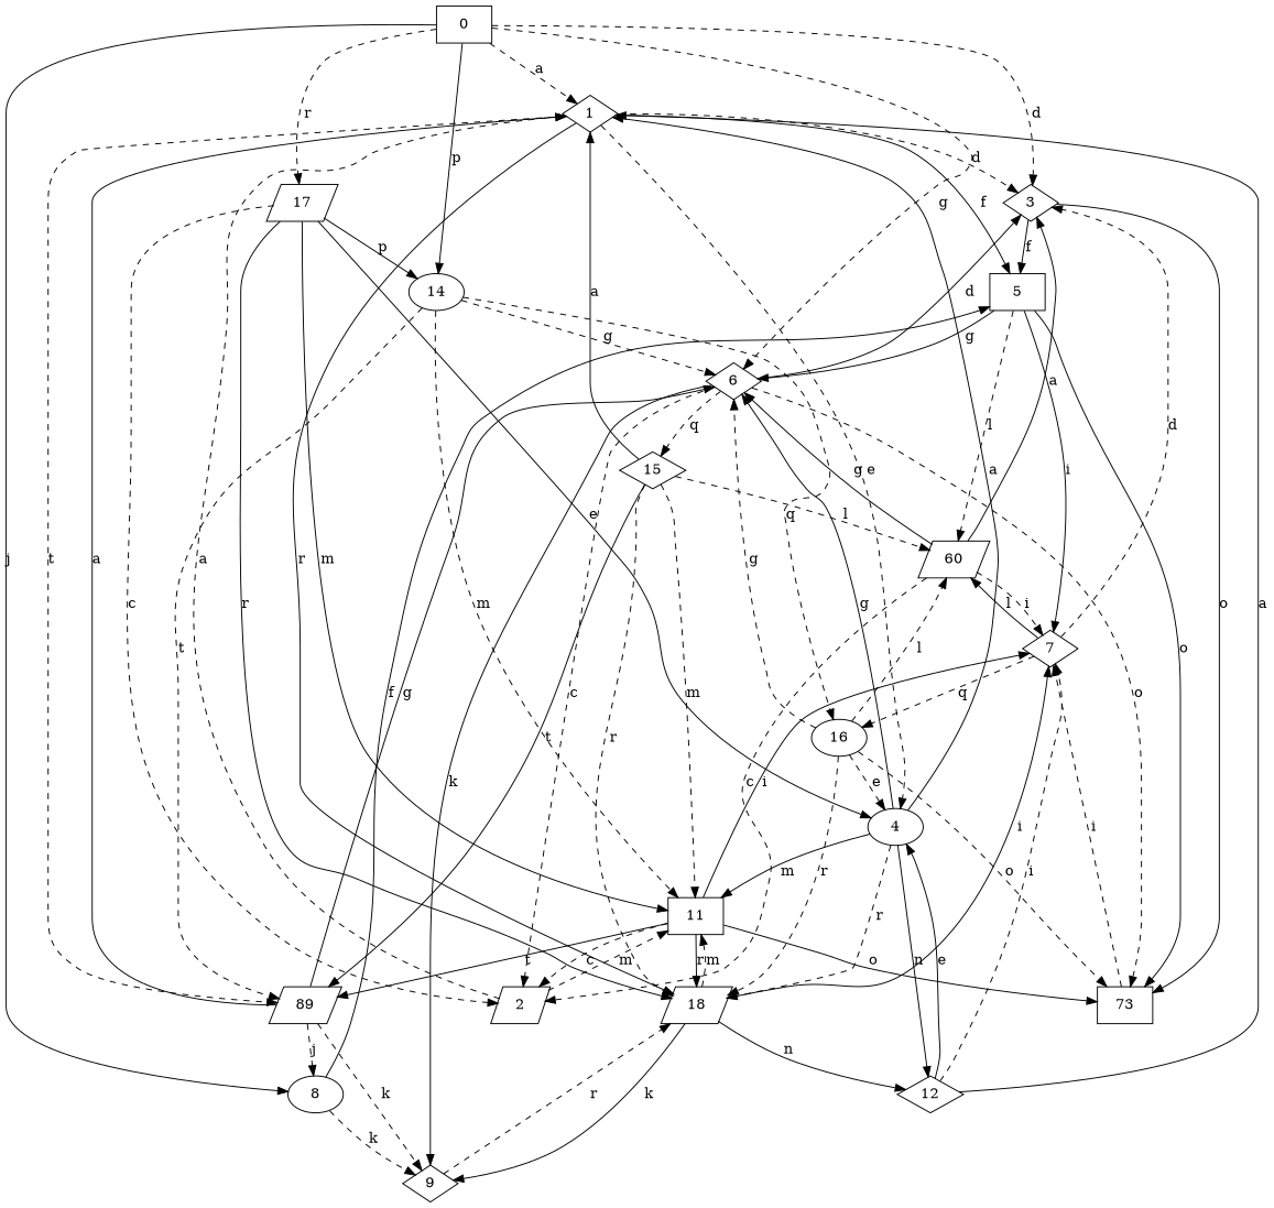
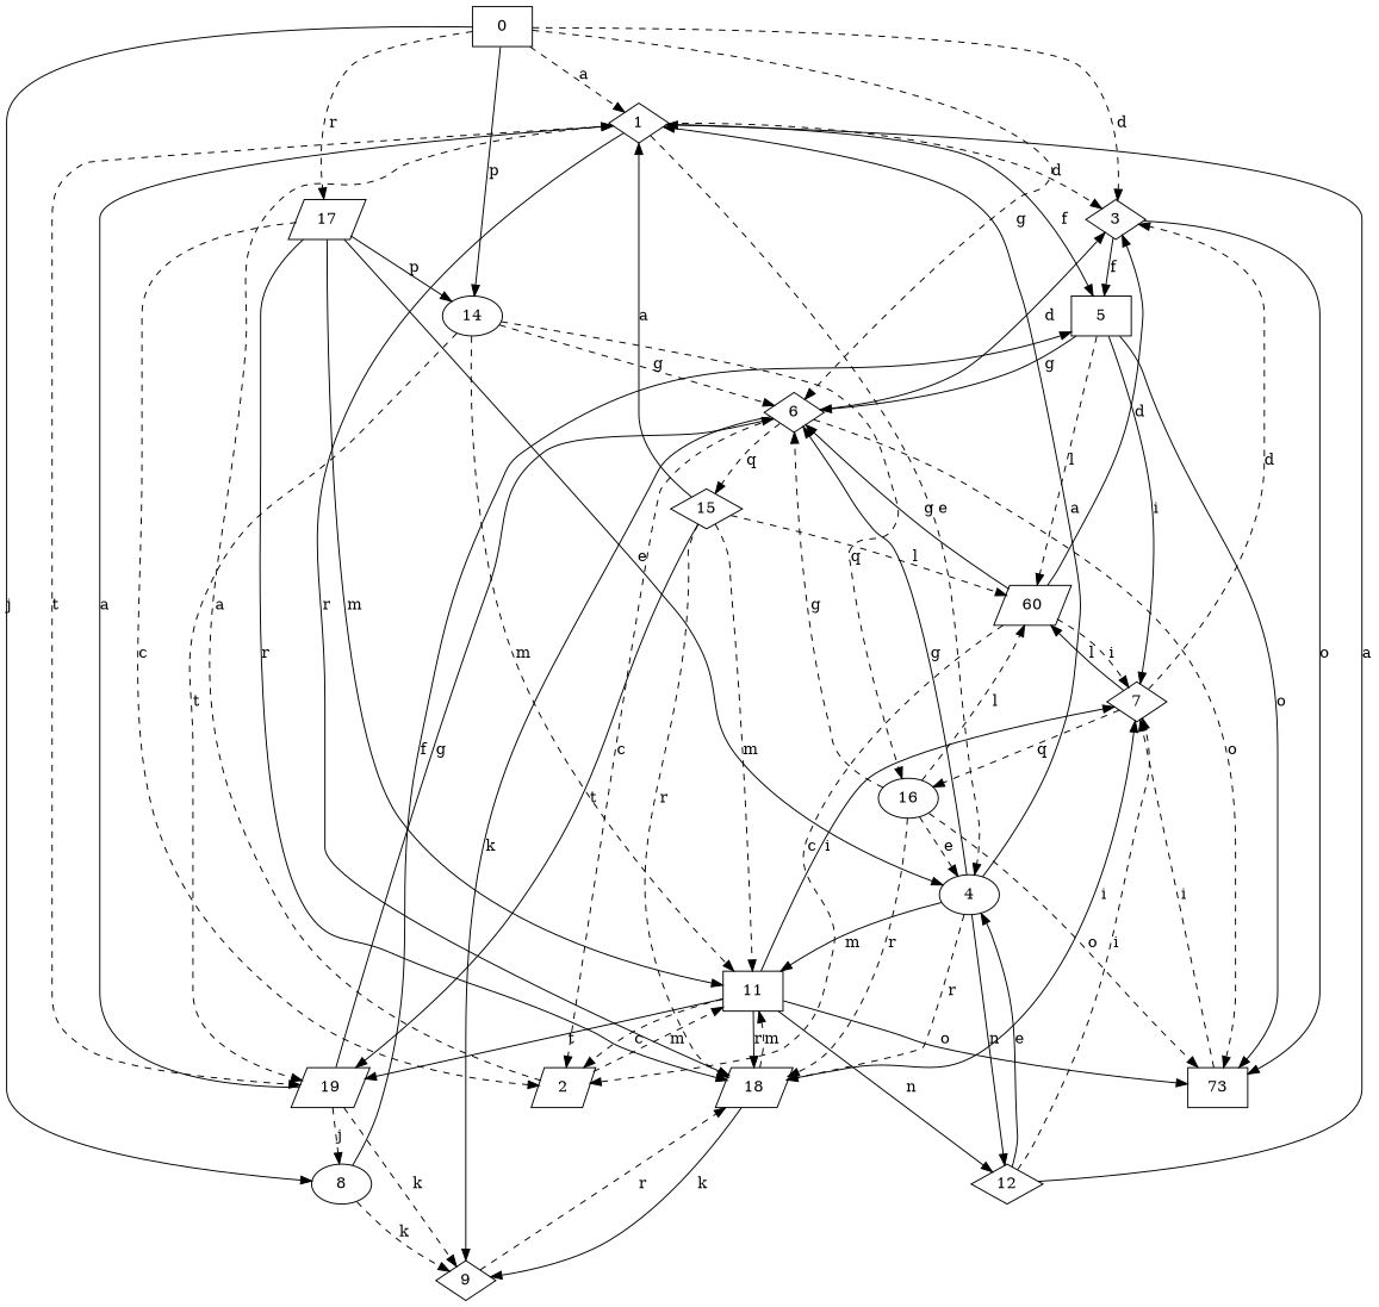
  strict digraph {
    node [shape=diamond]
    edge [style=dashed]
    0 [shape=box]
    1
    3
    6
    8 [shape=ellipse]
    14 [shape=ellipse]
    17 [shape=parallelogram]
    4 [shape=ellipse]
    5 [shape=box]
    18 [shape=parallelogram]
-   19 [shape=parallelogram label=89]
+   19 [shape=parallelogram]
    n12 [label=73 shape=box]
    2 [shape=parallelogram]
    9
    15
    11 [shape=box]
    16 [shape=ellipse]
    12
    7
    n20 [label=60 shape=parallelogram]
    0 -> 1 [label=a]
    0 -> 3 [label=d]
    0 -> 6 [label=g]
    0 -> 8 [label=j style=solid]
    0 -> 14 [label=p style=solid]
    0 -> 17 [label=r]
    1 -> 3 [label=d]
    1 -> 4 [label=e]
    1 -> 5 [label=f style=solid]
    1 -> 18 [label=r style=solid]
    1 -> 19 [label=t]
    3 -> 5 [label=f style=solid]
    3 -> n12 [label=o style=solid]
    6 -> 3 [label=d style=solid]
    6 -> n12 [label=o]
    6 -> 2 [label=c]
    6 -> 9 [label=k style=solid]
    6 -> 15 [label=q]
    8 -> 5 [label=f style=solid]
    8 -> 9 [label=k]
    14 -> 6 [label=g]
    14 -> 19 [label=t]
    14 -> 11 [label=m]
    14 -> 16 [label=q]
    17 -> 14 [label=p style=solid]
    17 -> 4 [label=e style=solid]
    17 -> 18 [label=r style=solid]
    17 -> 2 [label=c]
    17 -> 11 [label=m style=solid]
    4 -> 1 [label=a style=solid]
    4 -> 6 [label=g style=solid]
    4 -> 18 [label=r]
    4 -> 11 [label=m style=solid]
    4 -> 12 [label=n style=solid]
    5 -> 6 [label=g style=solid]
    5 -> n12 [label=o style=solid]
    5 -> 7 [label=i style=solid]
    5 -> n20 [label=l]
    18 -> 9 [label=k style=solid]
    18 -> 11 [label=m]
-   18 -> 12 [label=n style=solid]
+   11 -> 12 [label=n style=solid]
    18 -> 7 [label=i style=solid]
    19 -> 1 [label=a style=solid]
    19 -> 6 [label=g style=solid]
    19 -> 8 [label=j]
    19 -> 9 [label=k]
    n12 -> 7 [label=i]
    2 -> 1 [label=a]
    2 -> 11 [label=m]
    9 -> 18 [label=r]
    15 -> 1 [label=a style=solid]
    15 -> 18 [label=r]
    15 -> 19 [label=t style=solid]
    15 -> 11 [label=m]
    15 -> n20 [label=l]
    11 -> 18 [label=r style=solid]
    11 -> 19 [label=t style=solid]
    11 -> n12 [label=o style=solid]
    11 -> 2 [label=c]
    11 -> 7 [label=i style=solid]
    16 -> 6 [label=g]
    16 -> 4 [label=e]
    16 -> 18 [label=r]
    16 -> n12 [label=o]
    16 -> n20 [label=l]
    12 -> 1 [label=a style=solid]
    12 -> 4 [label=e style=solid]
    12 -> 7 [label=i]
    7 -> 3 [label=d]
    7 -> 16 [label=q]
    7 -> n20 [label=l style=solid]
-   n20 -> 3 [label=a style=solid]
+   n20 -> 3 [label=d style=solid]
    n20 -> 6 [label=g style=solid]
    n20 -> 2 [label=c]
    n20 -> 7 [label=i]
  }
